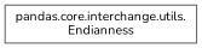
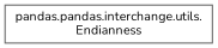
  digraph {
    rankdir=LR
    fontname=Nunito
-   n1 [color=grey40 fillcolor=white fontname=Nunito fontsize=10 height=0.2 label="pandas.core.interchange.utils.\lEndianness" shape=box style=filled width=0.4]
+   n1 [color=grey40 fillcolor=white fontname=Nunito fontsize=10 height=0.2 label="pandas.pandas.interchange.utils.\lEndianness" shape=box style=filled width=0.4]
  }
